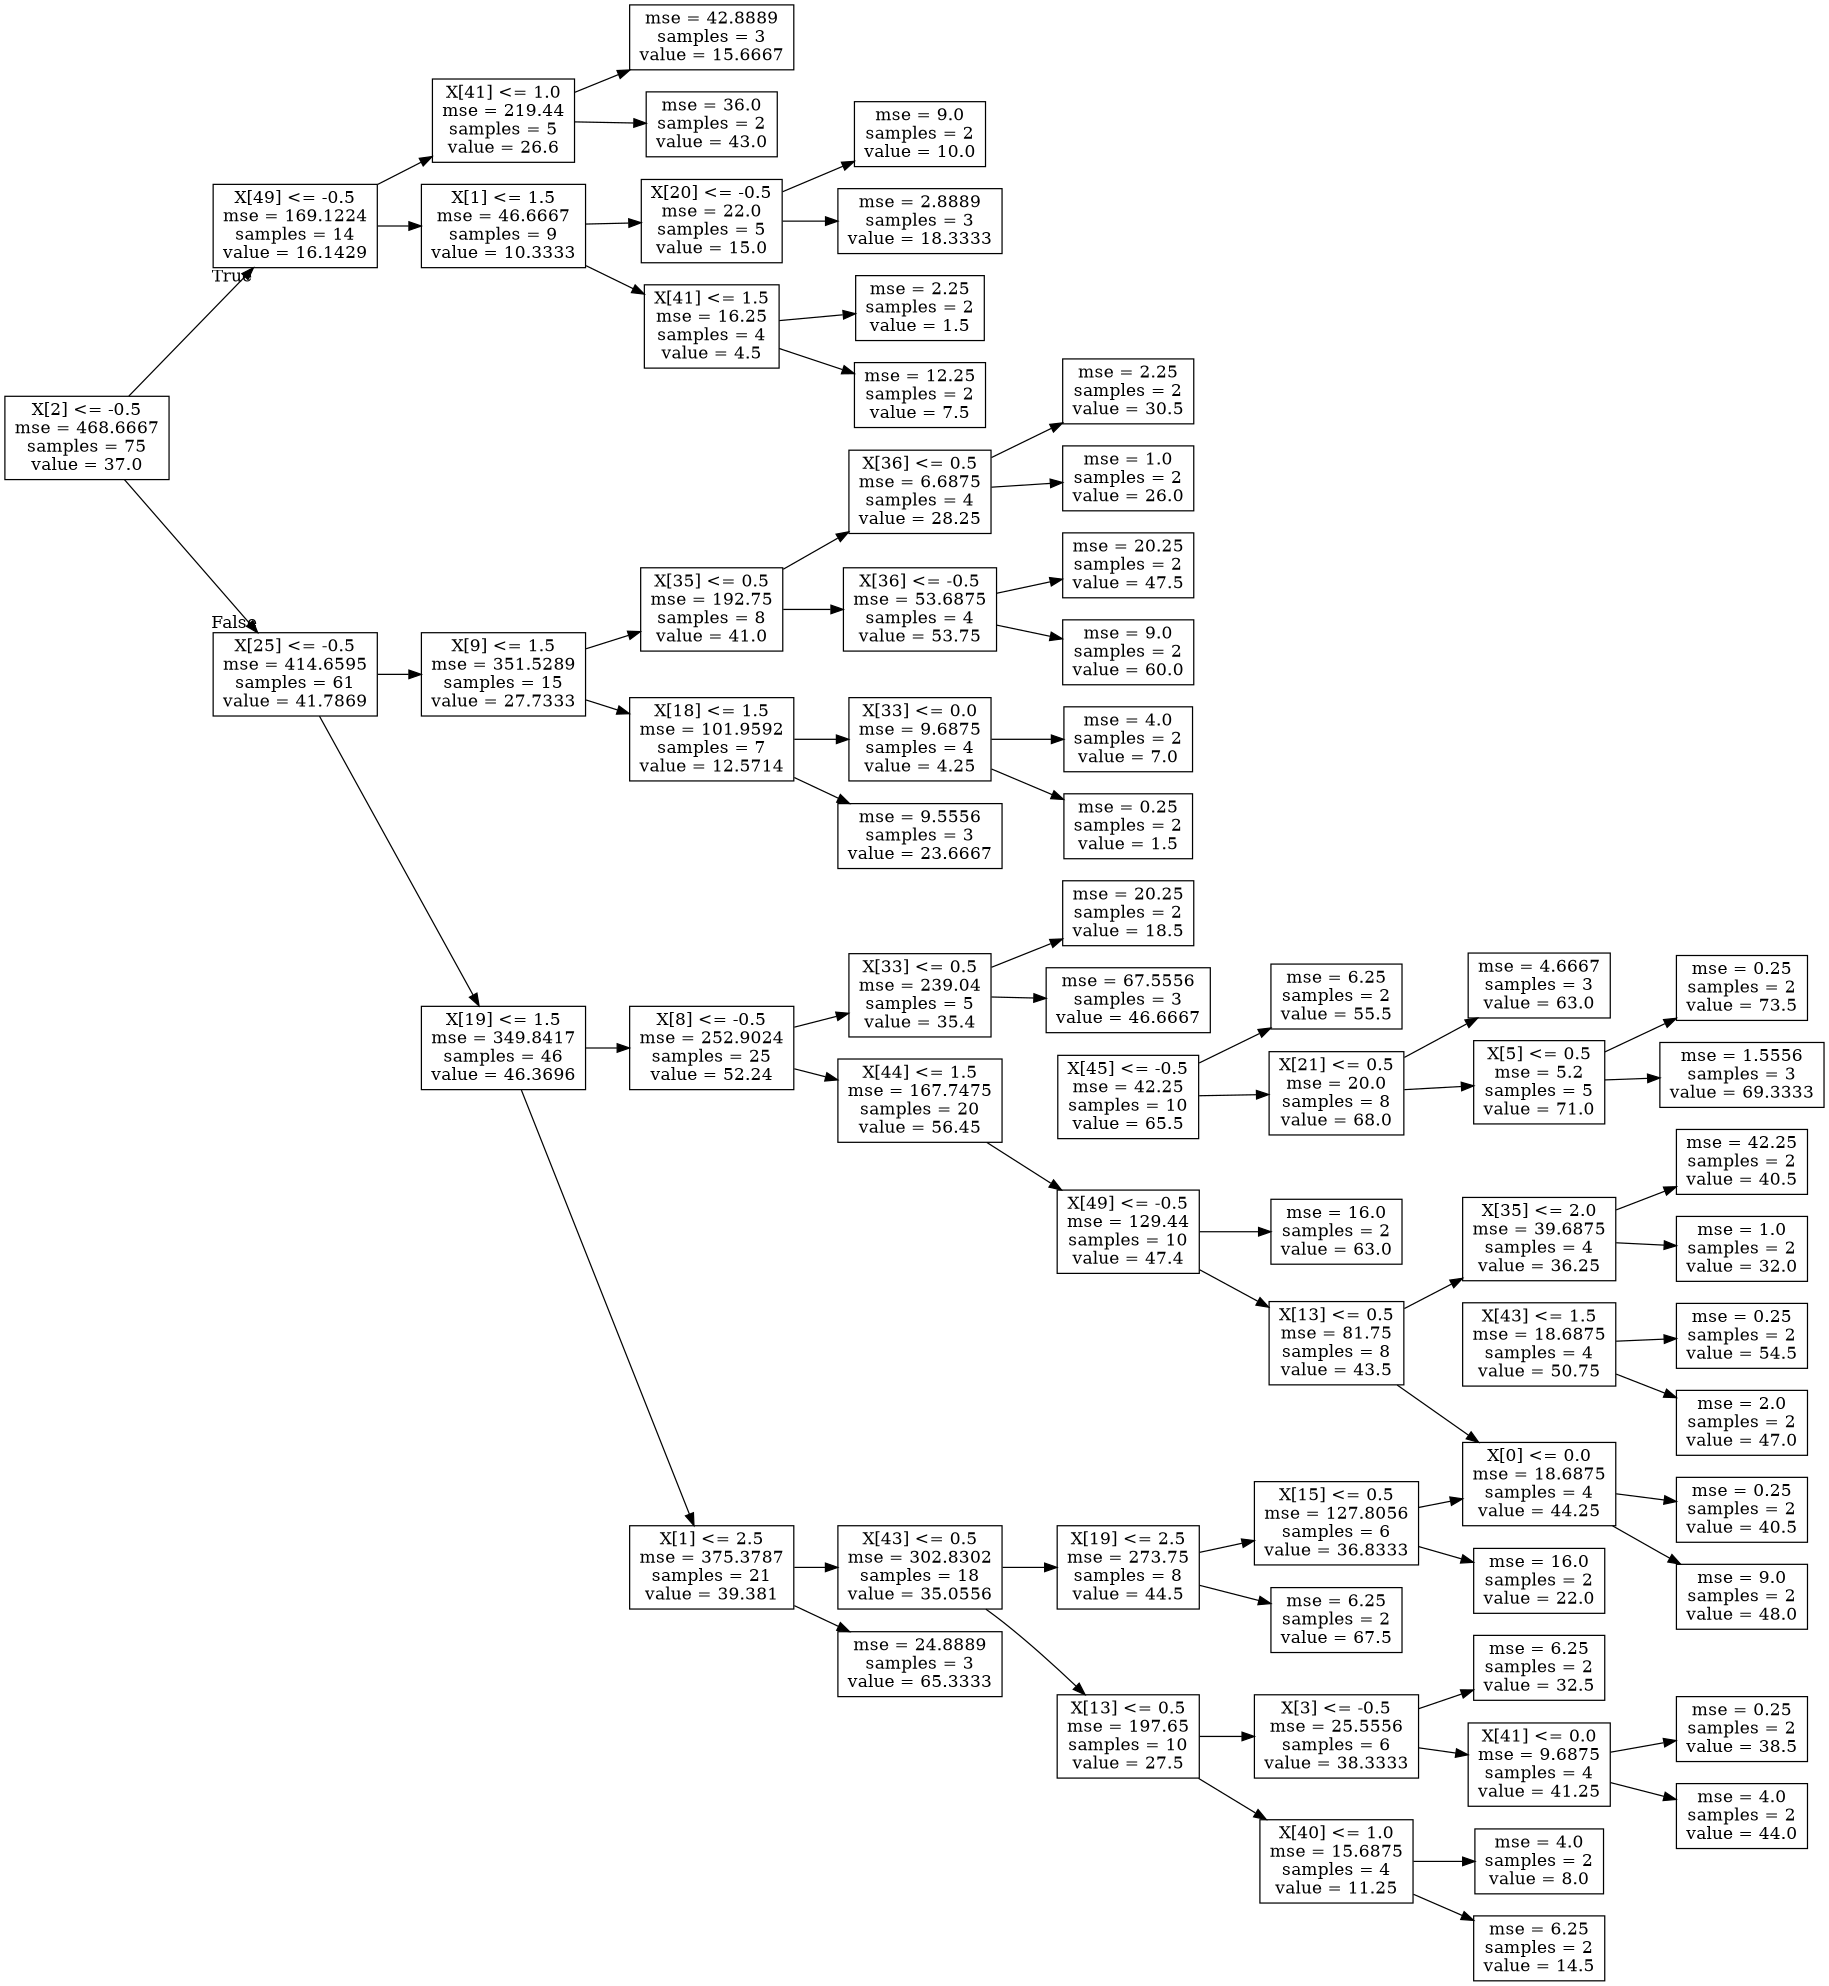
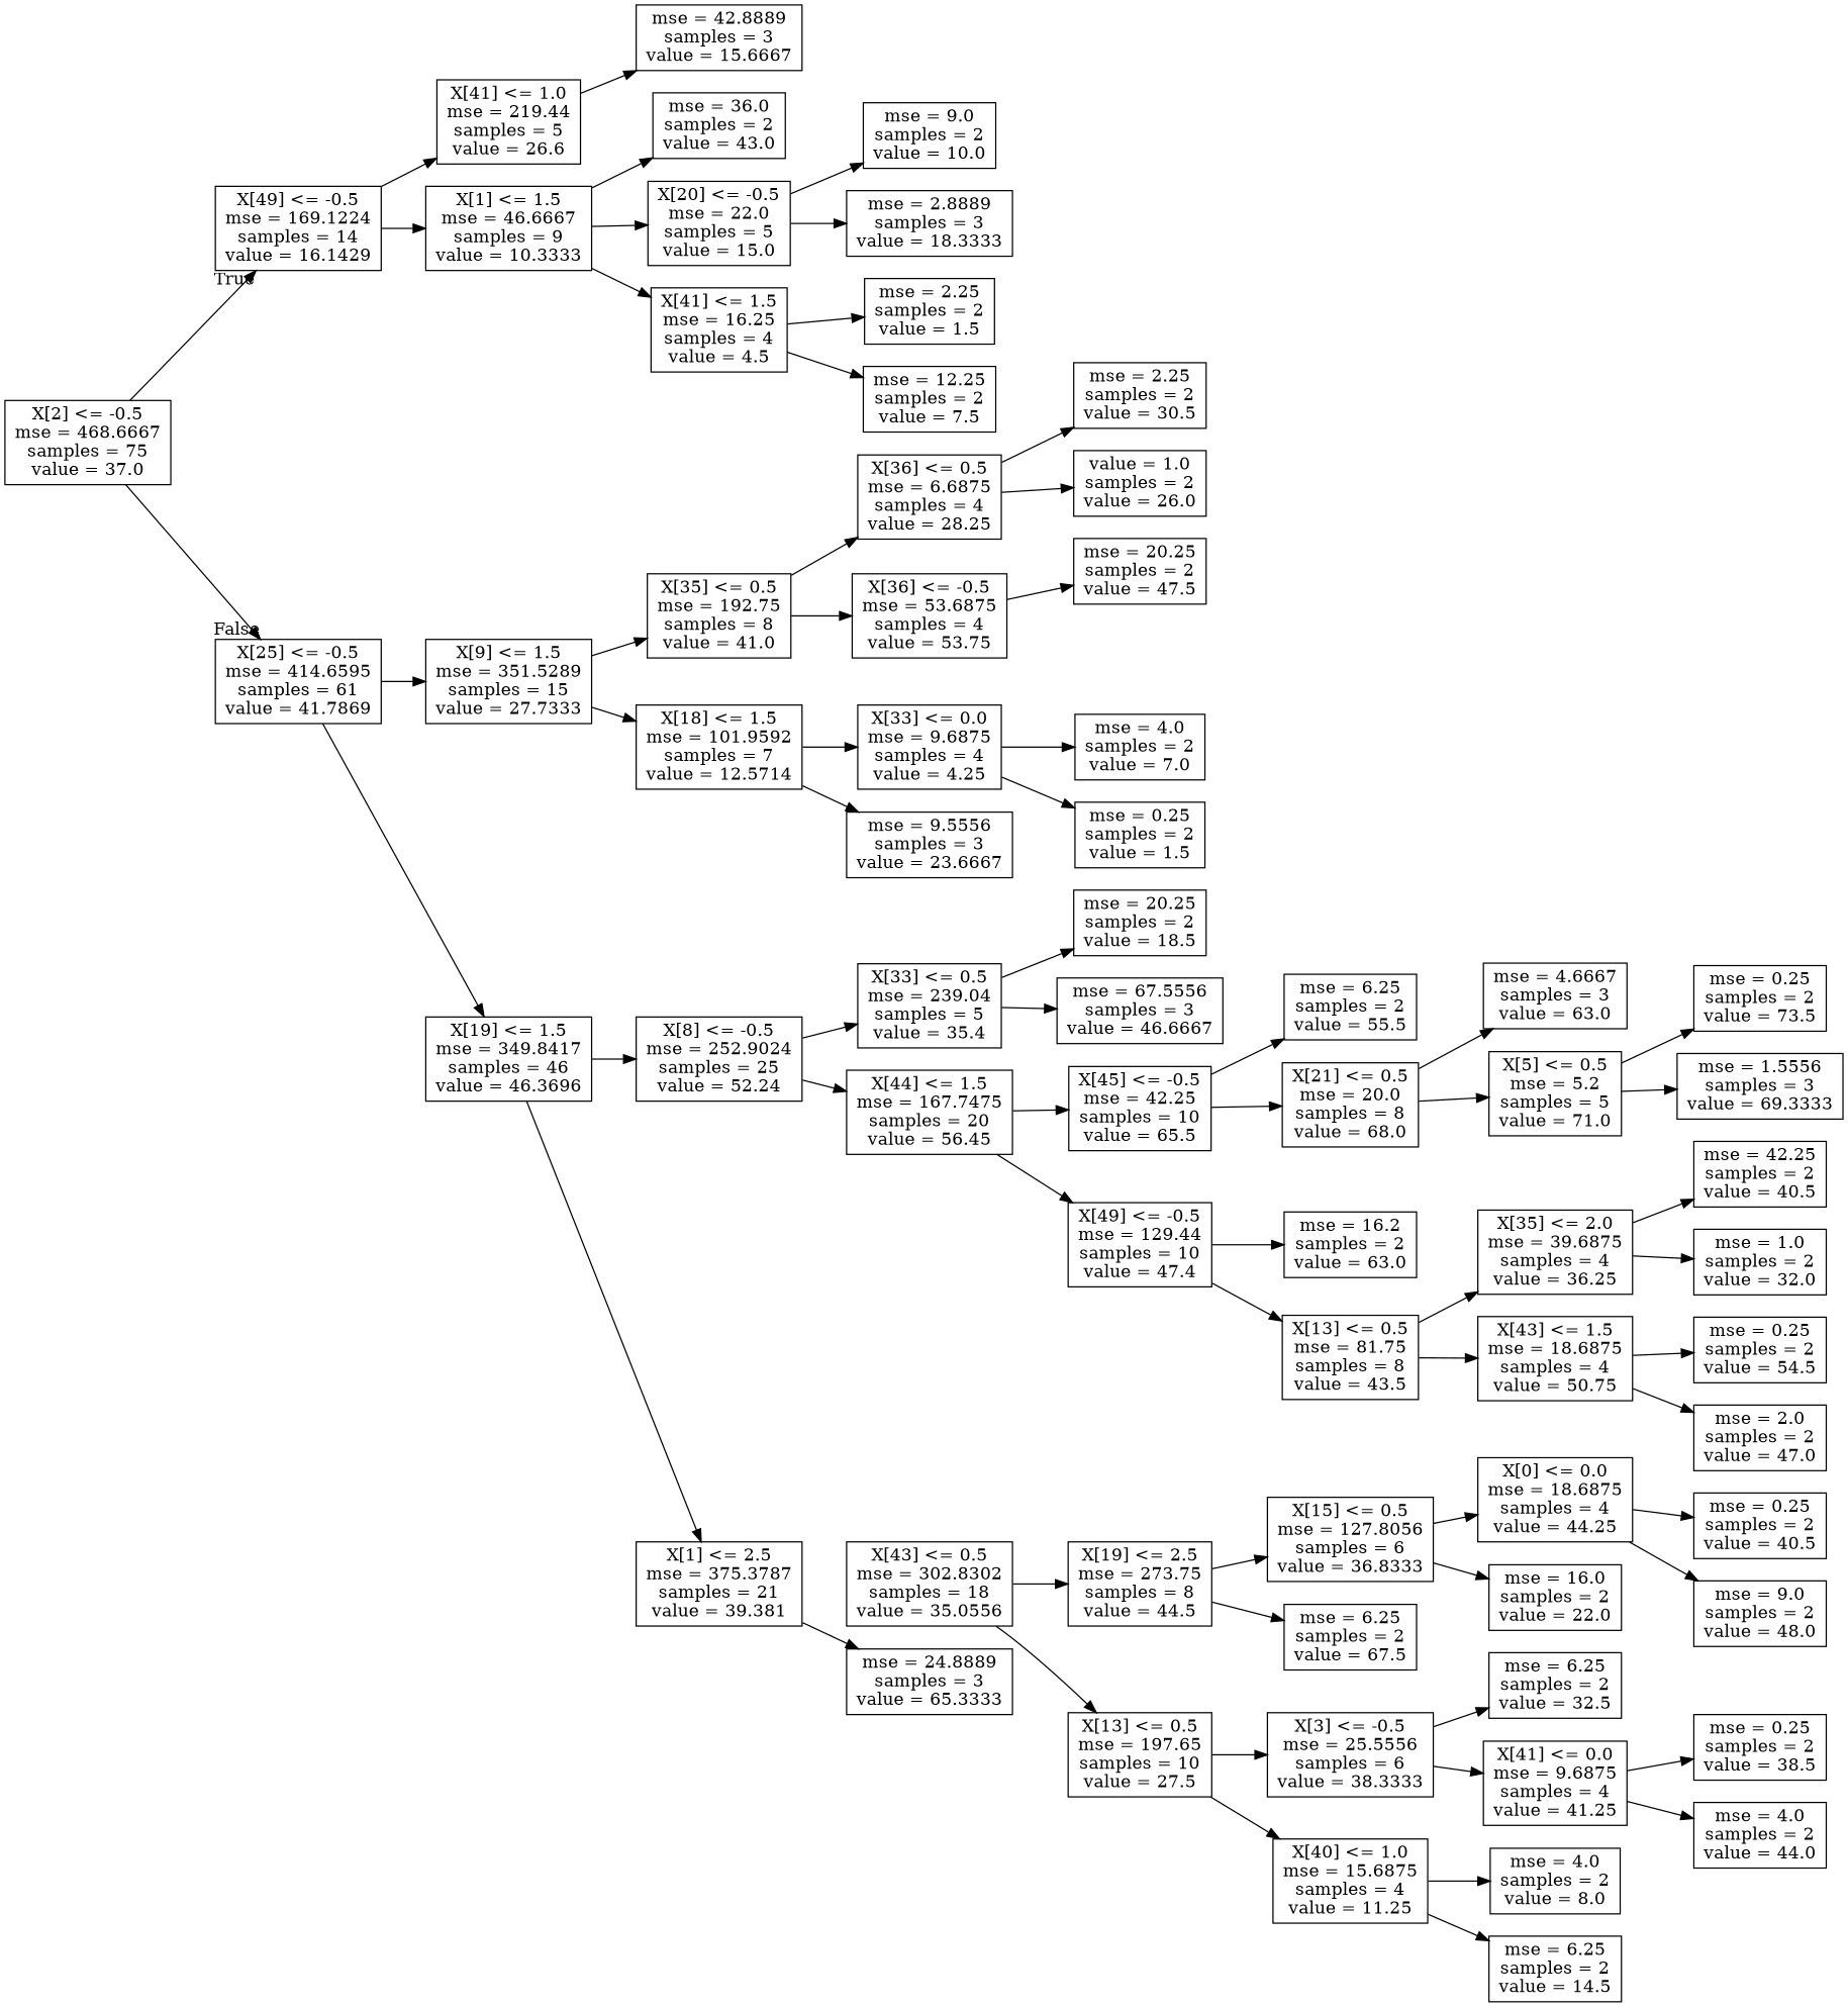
  digraph {
    rankdir=LR
    node [shape=box]
    n1 [label="X[2] <= -0.5\nmse = 468.6667\nsamples = 75\nvalue = 37.0"]
    n2 [label="X[49] <= -0.5\nmse = 169.1224\nsamples = 14\nvalue = 16.1429"]
    n3 [label="X[25] <= -0.5\nmse = 414.6595\nsamples = 61\nvalue = 41.7869"]
    n4 [label="X[41] <= 1.0\nmse = 219.44\nsamples = 5\nvalue = 26.6"]
    n5 [label="X[1] <= 1.5\nmse = 46.6667\nsamples = 9\nvalue = 10.3333"]
    n6 [label="X[9] <= 1.5\nmse = 351.5289\nsamples = 15\nvalue = 27.7333"]
    n7 [label="X[19] <= 1.5\nmse = 349.8417\nsamples = 46\nvalue = 46.3696"]
    n8 [label="mse = 42.8889\nsamples = 3\nvalue = 15.6667"]
    n9 [label="mse = 36.0\nsamples = 2\nvalue = 43.0"]
    n10 [label="X[20] <= -0.5\nmse = 22.0\nsamples = 5\nvalue = 15.0"]
    n11 [label="X[41] <= 1.5\nmse = 16.25\nsamples = 4\nvalue = 4.5"]
    n12 [label="mse = 9.0\nsamples = 2\nvalue = 10.0"]
    n13 [label="mse = 2.8889\nsamples = 3\nvalue = 18.3333"]
    n14 [label="mse = 2.25\nsamples = 2\nvalue = 1.5"]
    n15 [label="mse = 12.25\nsamples = 2\nvalue = 7.5"]
    n16 [label="X[35] <= 0.5\nmse = 192.75\nsamples = 8\nvalue = 41.0"]
    n17 [label="X[18] <= 1.5\nmse = 101.9592\nsamples = 7\nvalue = 12.5714"]
    n18 [label="X[8] <= -0.5\nmse = 252.9024\nsamples = 25\nvalue = 52.24"]
    n19 [label="X[1] <= 2.5\nmse = 375.3787\nsamples = 21\nvalue = 39.381"]
    n20 [label="X[36] <= 0.5\nmse = 6.6875\nsamples = 4\nvalue = 28.25"]
    n21 [label="X[36] <= -0.5\nmse = 53.6875\nsamples = 4\nvalue = 53.75"]
    n22 [label="X[33] <= 0.0\nmse = 9.6875\nsamples = 4\nvalue = 4.25"]
    n23 [label="mse = 9.5556\nsamples = 3\nvalue = 23.6667"]
    n24 [label="mse = 2.25\nsamples = 2\nvalue = 30.5"]
-   n25 [label="mse = 1.0\nsamples = 2\nvalue = 26.0"]
+   n25 [label="value = 1.0\nsamples = 2\nvalue = 26.0"]
    n26 [label="mse = 20.25\nsamples = 2\nvalue = 47.5"]
-   n27 [label="mse = 9.0\nsamples = 2\nvalue = 60.0"]
    n28 [label="mse = 4.0\nsamples = 2\nvalue = 7.0"]
    n29 [label="mse = 0.25\nsamples = 2\nvalue = 1.5"]
    n30 [label="X[33] <= 0.5\nmse = 239.04\nsamples = 5\nvalue = 35.4"]
    n31 [label="X[44] <= 1.5\nmse = 167.7475\nsamples = 20\nvalue = 56.45"]
    n32 [label="X[43] <= 0.5\nmse = 302.8302\nsamples = 18\nvalue = 35.0556"]
    n33 [label="mse = 24.8889\nsamples = 3\nvalue = 65.3333"]
    n34 [label="mse = 20.25\nsamples = 2\nvalue = 18.5"]
    n35 [label="mse = 67.5556\nsamples = 3\nvalue = 46.6667"]
    n36 [label="X[45] <= -0.5\nmse = 42.25\nsamples = 10\nvalue = 65.5"]
    n37 [label="X[49] <= -0.5\nmse = 129.44\nsamples = 10\nvalue = 47.4"]
    n38 [label="mse = 6.25\nsamples = 2\nvalue = 55.5"]
    n39 [label="X[21] <= 0.5\nmse = 20.0\nsamples = 8\nvalue = 68.0"]
-   n40 [label="mse = 16.0\nsamples = 2\nvalue = 63.0"]
+   n40 [label="mse = 16.2\nsamples = 2\nvalue = 63.0"]
    n41 [label="X[13] <= 0.5\nmse = 81.75\nsamples = 8\nvalue = 43.5"]
    n42 [label="mse = 4.6667\nsamples = 3\nvalue = 63.0"]
    n43 [label="X[5] <= 0.5\nmse = 5.2\nsamples = 5\nvalue = 71.0"]
    n44 [label="mse = 0.25\nsamples = 2\nvalue = 73.5"]
    n45 [label="mse = 1.5556\nsamples = 3\nvalue = 69.3333"]
    n46 [label="X[35] <= 2.0\nmse = 39.6875\nsamples = 4\nvalue = 36.25"]
    n47 [label="X[43] <= 1.5\nmse = 18.6875\nsamples = 4\nvalue = 50.75"]
    n48 [label="mse = 42.25\nsamples = 2\nvalue = 40.5"]
    n49 [label="mse = 1.0\nsamples = 2\nvalue = 32.0"]
    n50 [label="mse = 0.25\nsamples = 2\nvalue = 54.5"]
    n51 [label="mse = 2.0\nsamples = 2\nvalue = 47.0"]
    n52 [label="X[19] <= 2.5\nmse = 273.75\nsamples = 8\nvalue = 44.5"]
    n53 [label="X[13] <= 0.5\nmse = 197.65\nsamples = 10\nvalue = 27.5"]
    n54 [label="X[15] <= 0.5\nmse = 127.8056\nsamples = 6\nvalue = 36.8333"]
    n55 [label="mse = 6.25\nsamples = 2\nvalue = 67.5"]
    n56 [label="X[3] <= -0.5\nmse = 25.5556\nsamples = 6\nvalue = 38.3333"]
    n57 [label="X[40] <= 1.0\nmse = 15.6875\nsamples = 4\nvalue = 11.25"]
    n58 [label="X[0] <= 0.0\nmse = 18.6875\nsamples = 4\nvalue = 44.25"]
    n59 [label="mse = 16.0\nsamples = 2\nvalue = 22.0"]
    n60 [label="mse = 0.25\nsamples = 2\nvalue = 40.5"]
    n61 [label="mse = 9.0\nsamples = 2\nvalue = 48.0"]
    n62 [label="mse = 6.25\nsamples = 2\nvalue = 32.5"]
    n63 [label="X[41] <= 0.0\nmse = 9.6875\nsamples = 4\nvalue = 41.25"]
    n64 [label="mse = 4.0\nsamples = 2\nvalue = 8.0"]
    n65 [label="mse = 6.25\nsamples = 2\nvalue = 14.5"]
    n66 [label="mse = 0.25\nsamples = 2\nvalue = 38.5"]
    n67 [label="mse = 4.0\nsamples = 2\nvalue = 44.0"]
    n1 -> n2 [headlabel=True labelangle=45 labeldistance=2.5]
    n1 -> n3 [headlabel=False labelangle=-45 labeldistance=2.5]
    n2 -> n4
    n2 -> n5
    n3 -> n6
    n3 -> n7
    n4 -> n8
-   n4 -> n9
+   n5 -> n9
    n5 -> n10
    n5 -> n11
    n6 -> n16
    n6 -> n17
    n7 -> n18
    n7 -> n19
    n10 -> n12
    n10 -> n13
    n11 -> n14
    n11 -> n15
    n16 -> n20
    n16 -> n21
    n17 -> n22
    n17 -> n23
    n18 -> n30
    n18 -> n31
-   n19 -> n32
    n19 -> n33
    n20 -> n24
    n20 -> n25
    n21 -> n26
-   n21 -> n27
    n22 -> n28
    n22 -> n29
    n30 -> n34
    n30 -> n35
+   n31 -> n36
    n31 -> n37
    n32 -> n52
    n32 -> n53
    n36 -> n38
    n36 -> n39
    n37 -> n40
    n37 -> n41
    n39 -> n42
    n39 -> n43
    n41 -> n46
-   n41 -> n58
+   n41 -> n47
    n43 -> n44
    n43 -> n45
    n46 -> n48
    n46 -> n49
    n47 -> n50
    n47 -> n51
    n52 -> n54
    n52 -> n55
    n53 -> n56
    n53 -> n57
    n54 -> n58
    n54 -> n59
    n56 -> n62
    n56 -> n63
    n57 -> n64
    n57 -> n65
    n58 -> n60
    n58 -> n61
    n63 -> n66
    n63 -> n67
  }
